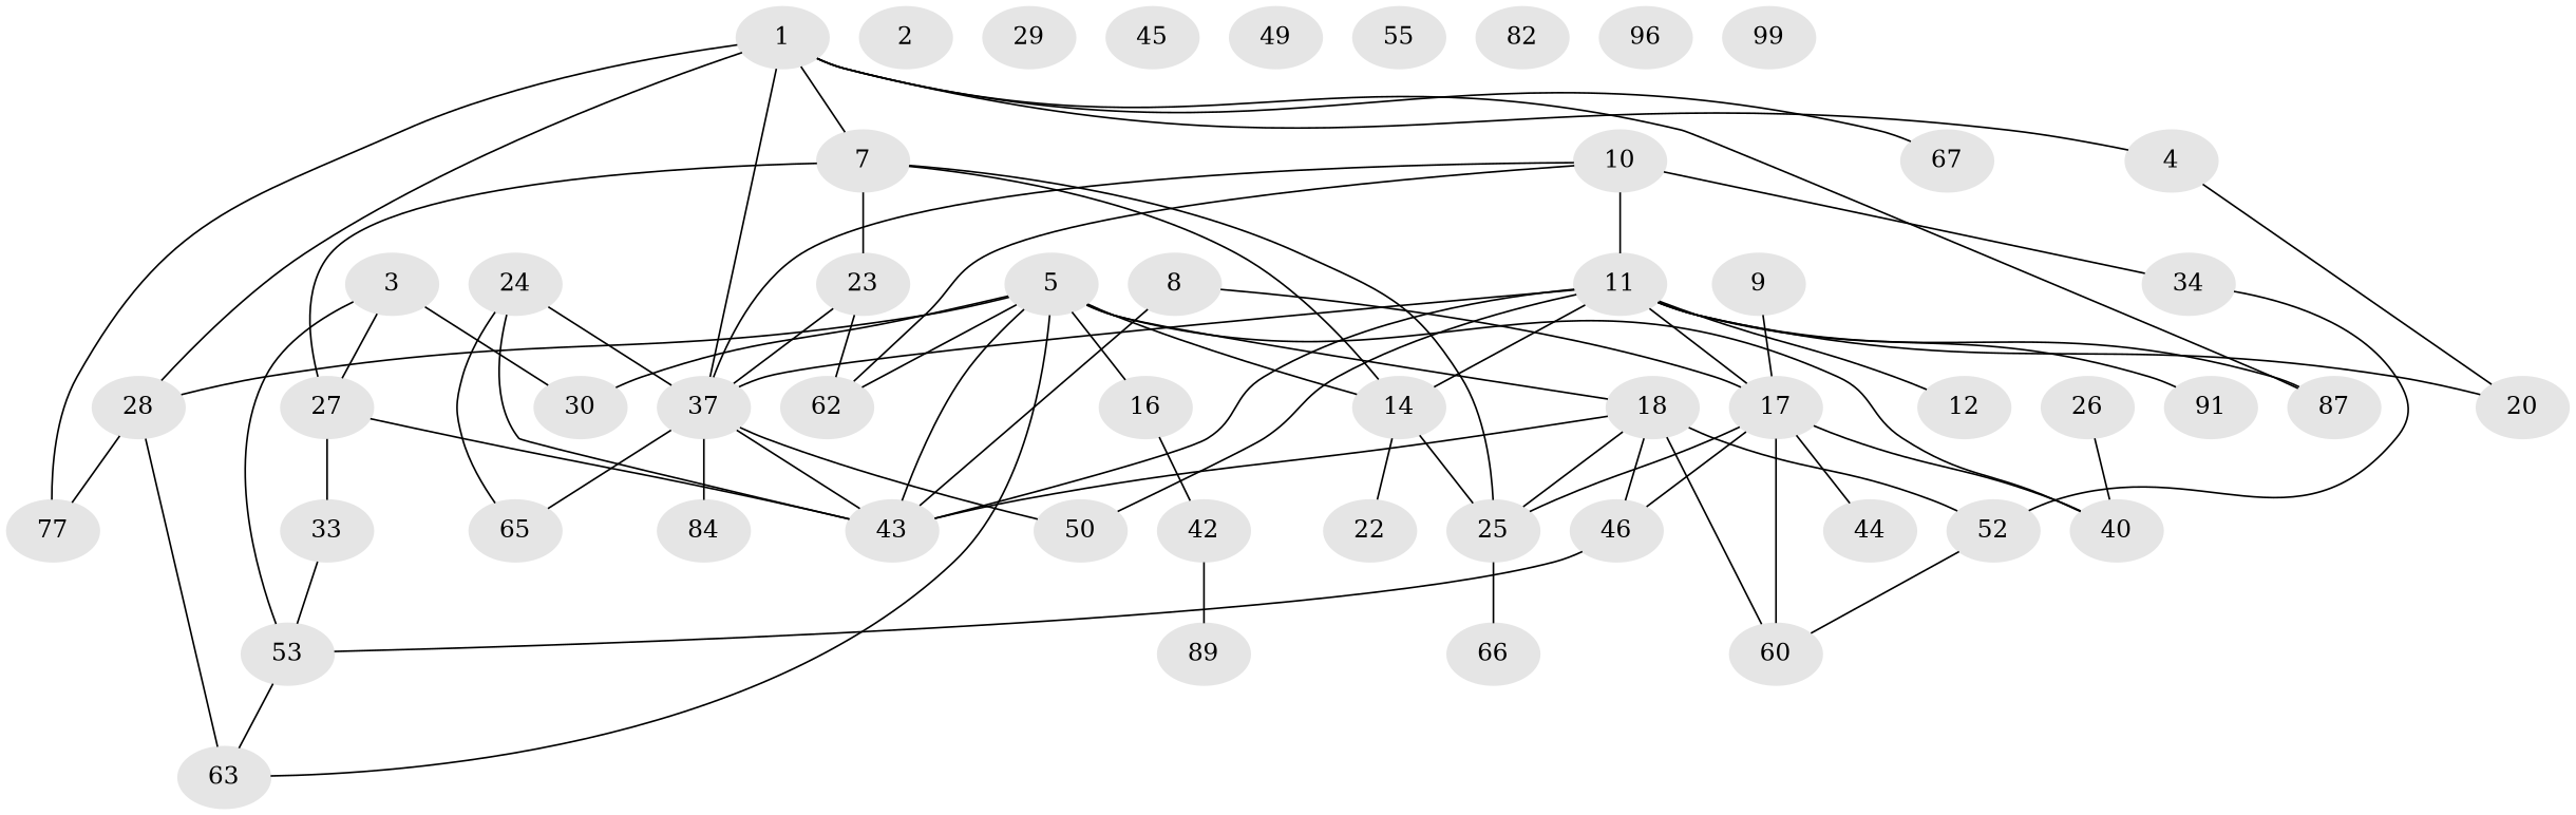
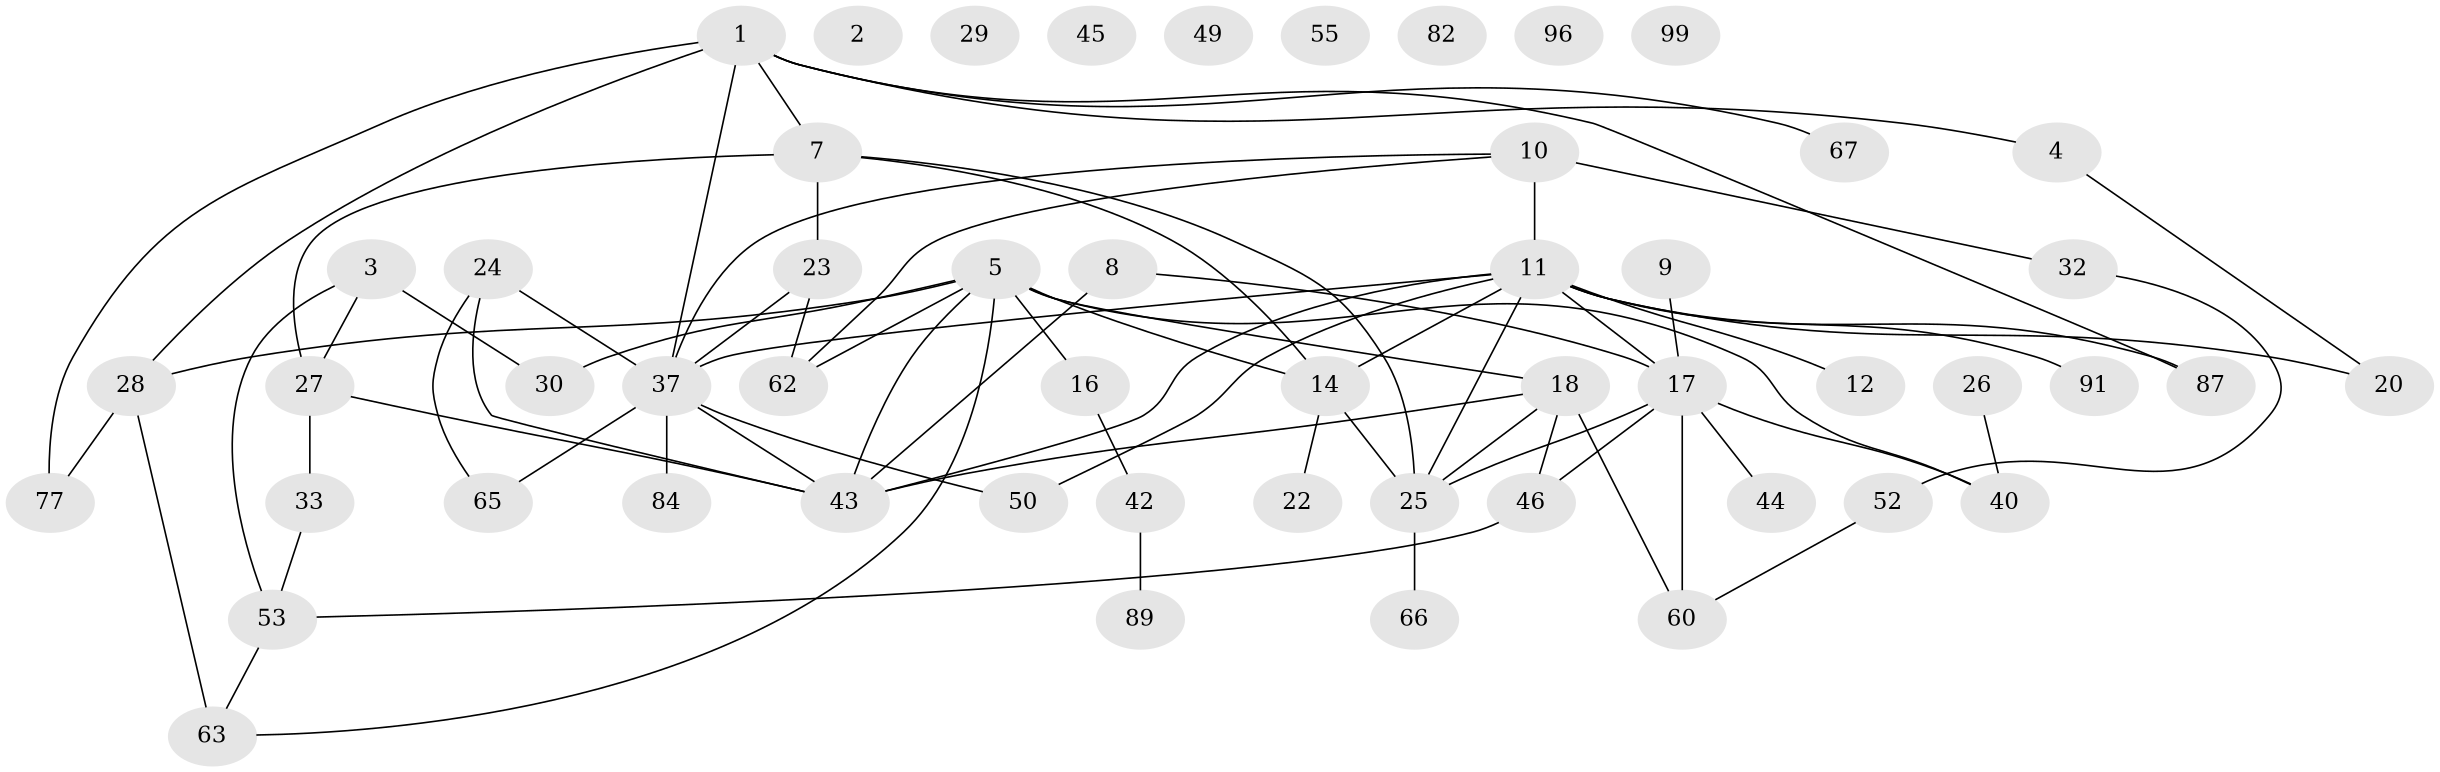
  graph {
    node [color=gray90 style=filled]
    1 [super="+13+32+15+54"]
    4
    7 [super="+58+38"]
    28 [super="+72+74"]
    37 [super="+101+47+71"]
    67
    77
    87
    20
    27 [super="+85"]
    14 [super="+81+59"]
    23
    25 [super="+70"]
    63 [super="+92"]
    43 [super="+75"]
    50
    65
    84
    2
    3 [super="+68+19"]
    30
    53
    33 [super="+88+41"]
    5 [super="+6+21"]
    16 [super="+86"]
    18 [super="+103+51"]
    40
    62 [super="+90"]
    22
    42
    46 [super="+98"]
    60
    52
    24 [super="+39"]
    66
    17 [super="+76+93"]
    44
    8
    9
    10 [super="+31+73+78+48"]
    11 [super="+57+56+35"]
-   34
+   34 [label=32]
    12
    91
    89
    26
    29 [super="+100"]
    45
    49
    55
    82
    96 [super="+102"]
    99
    1 -- 4
    1 -- 7
    1 -- 28
    1 -- 37 [weight=2]
    1 -- 67
    1 -- 77
    1 -- 87
    4 -- 20
    7 -- 27
    7 -- 14
    7 -- 23
    7 -- 25
    28 -- 77
    28 -- 63 [weight=2]
    37 -- 43 [weight=2]
    37 -- 50
    37 -- 65
    37 -- 84
    27 -- 43
    27 -- 33
    14 -- 25
    14 -- 22
    23 -- 37
    23 -- 62
    25 -- 66
    3 -- 27
    3 -- 30
    3 -- 53
    53 -- 63
    33 -- 53
    5 -- 28
    5 -- 14
    5 -- 63
    5 -- 43
    5 -- 30
    5 -- 16 [weight=2]
    5 -- 18
    5 -- 40
    5 -- 62
    16 -- 42
    18 -- 25
    18 -- 43
    18 -- 46
    18 -- 60
-   18 -- 52
    42 -- 89
    46 -- 53
    52 -- 60
    24 -- 37
    24 -- 43
    24 -- 65
    17 -- 25
    17 -- 40
    17 -- 46
    17 -- 60
    17 -- 44
    8 -- 43 [weight=2]
    8 -- 17
    9 -- 17
    10 -- 37
    10 -- 62
    10 -- 11 [weight=2]
    10 -- 34
    11 -- 37
    11 -- 87
    11 -- 20
    11 -- 14
+   11 -- 25
    11 -- 43
    11 -- 50
    11 -- 17 [weight=2]
    11 -- 12
    11 -- 91
    34 -- 52
    26 -- 40
  }
